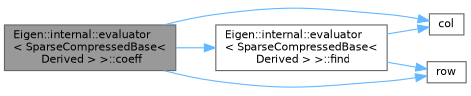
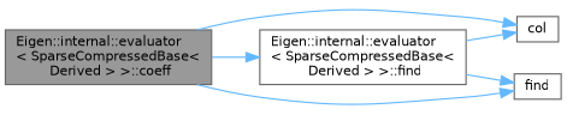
  digraph {
    rankdir=LR
    node [color=grey40 fillcolor=white fontname=Helvetica fontsize=10 shape=box style=filled]
    edge [color=steelblue1 fontname=Helvetica fontsize=10 labelfontname=Helvetica labelfontsize=10 style=solid]
    n1 [color=gray40 fillcolor=grey60 fontcolor=black height=0.2 label="Eigen::internal::evaluator\l\< SparseCompressedBase\<\l Derived \> \>::coeff" width=0.4]
    n2 [height=0.2 label=col width=0.4]
    n3 [height=0.2 label="Eigen::internal::evaluator\l\< SparseCompressedBase\<\l Derived \> \>::find" width=0.4]
-   n4 [height=0.2 label=row width=0.4]
+   n4 [height=0.2 label=find width=0.4]
    n1 -> n2
    n1 -> n3
    n1 -> n4
    n3 -> n2
    n3 -> n4
  }
